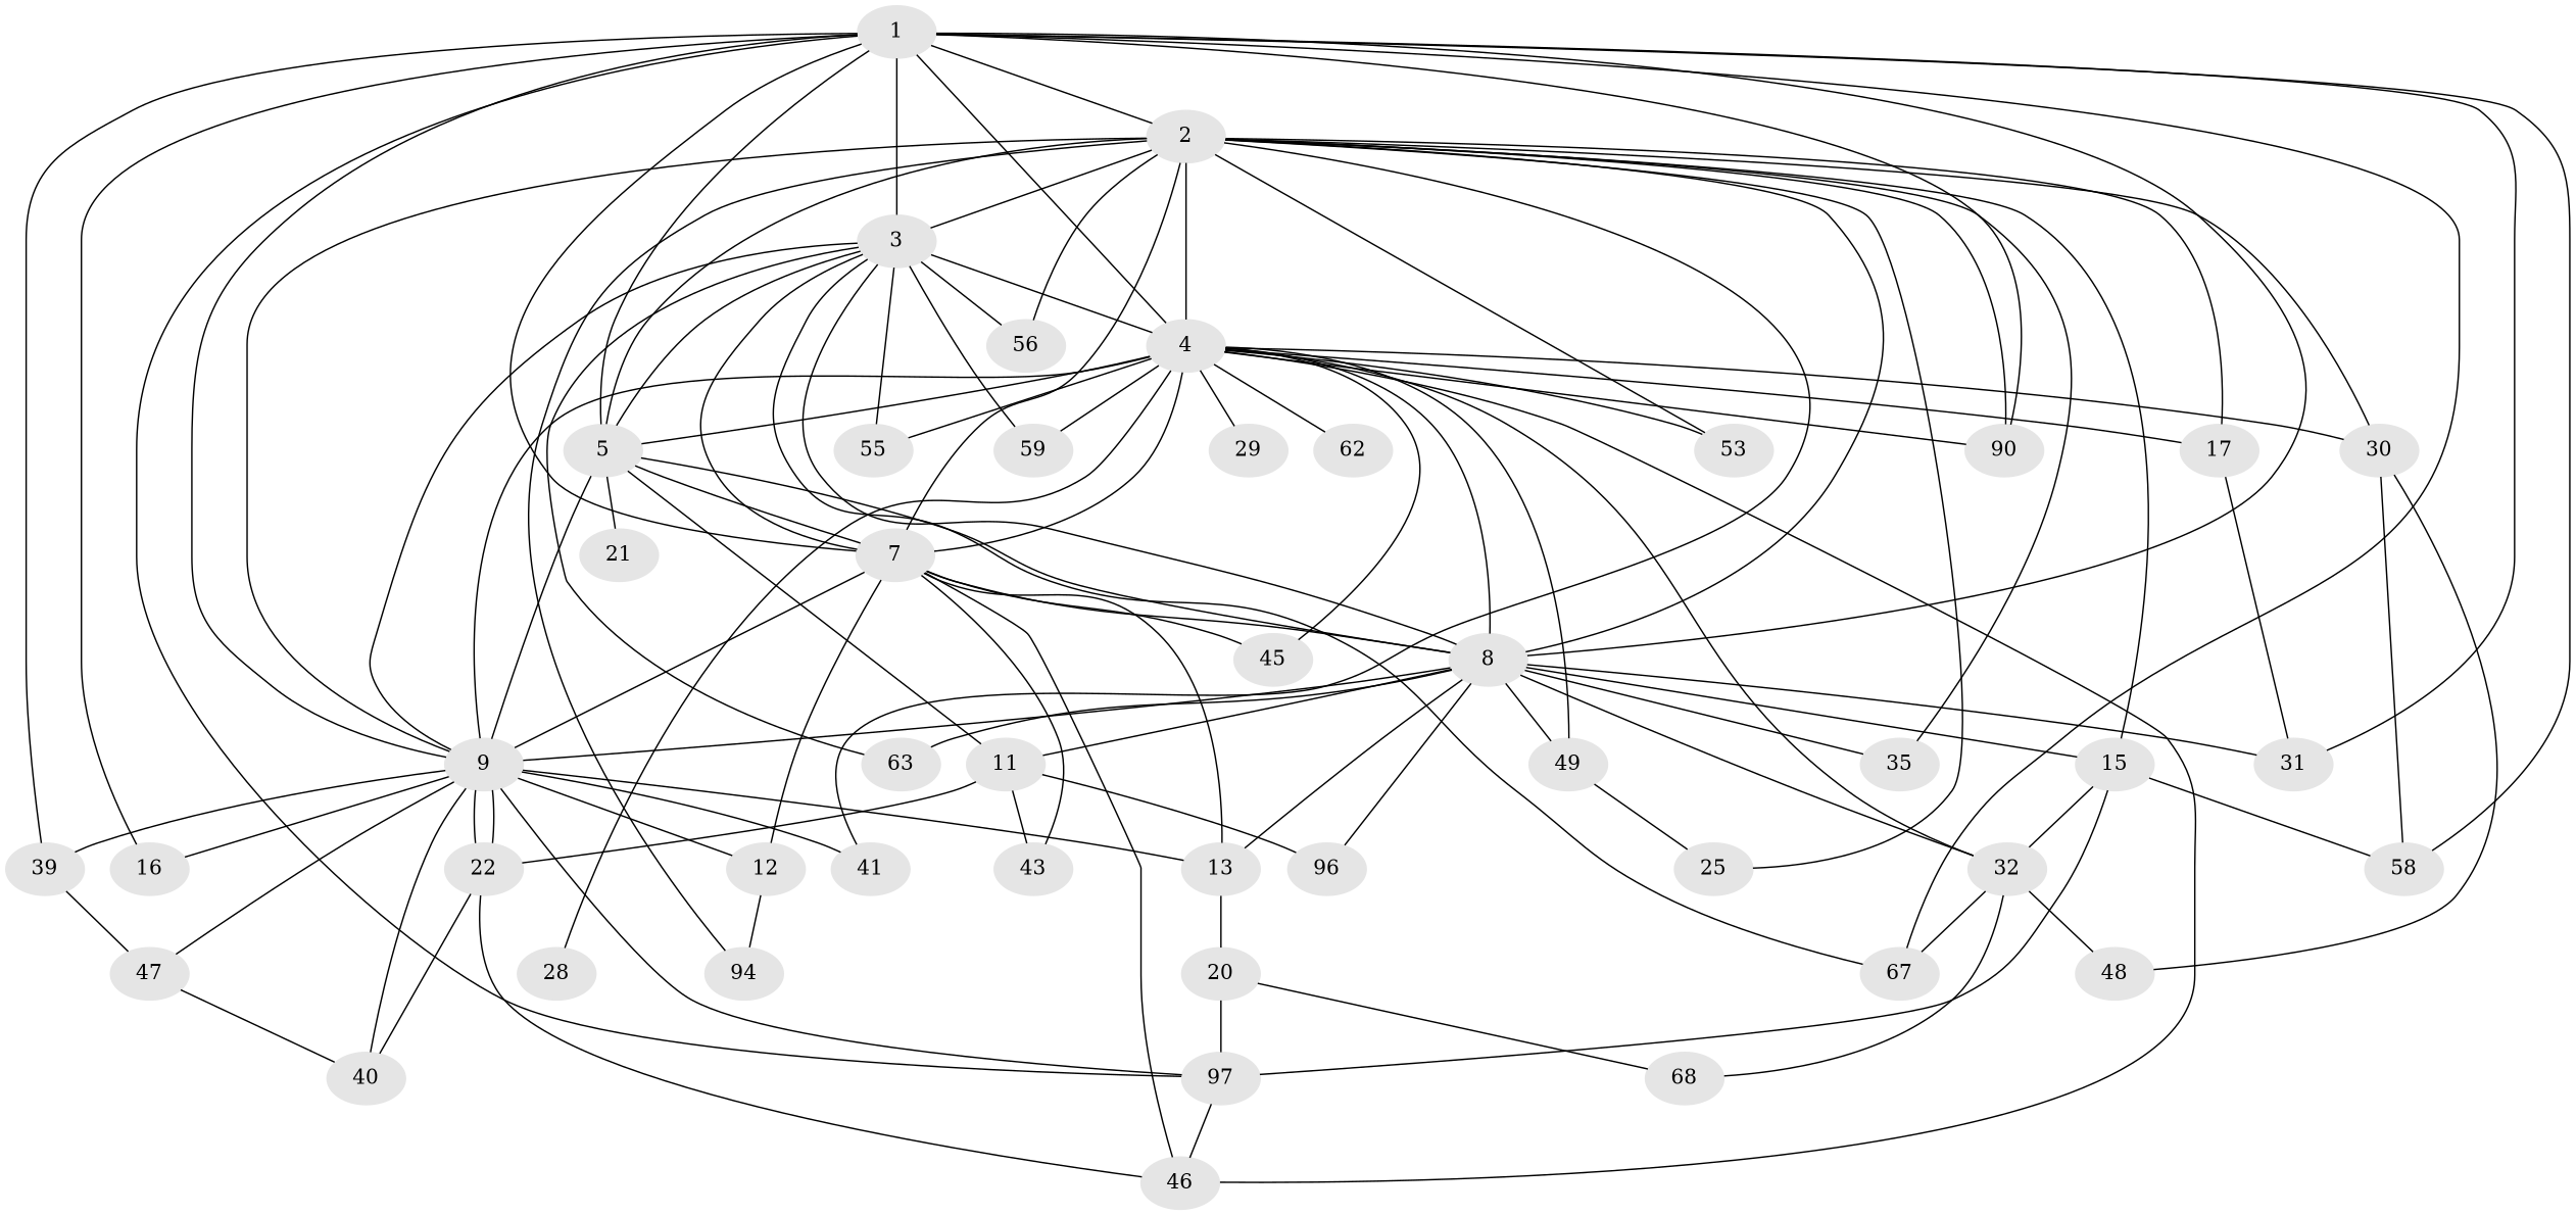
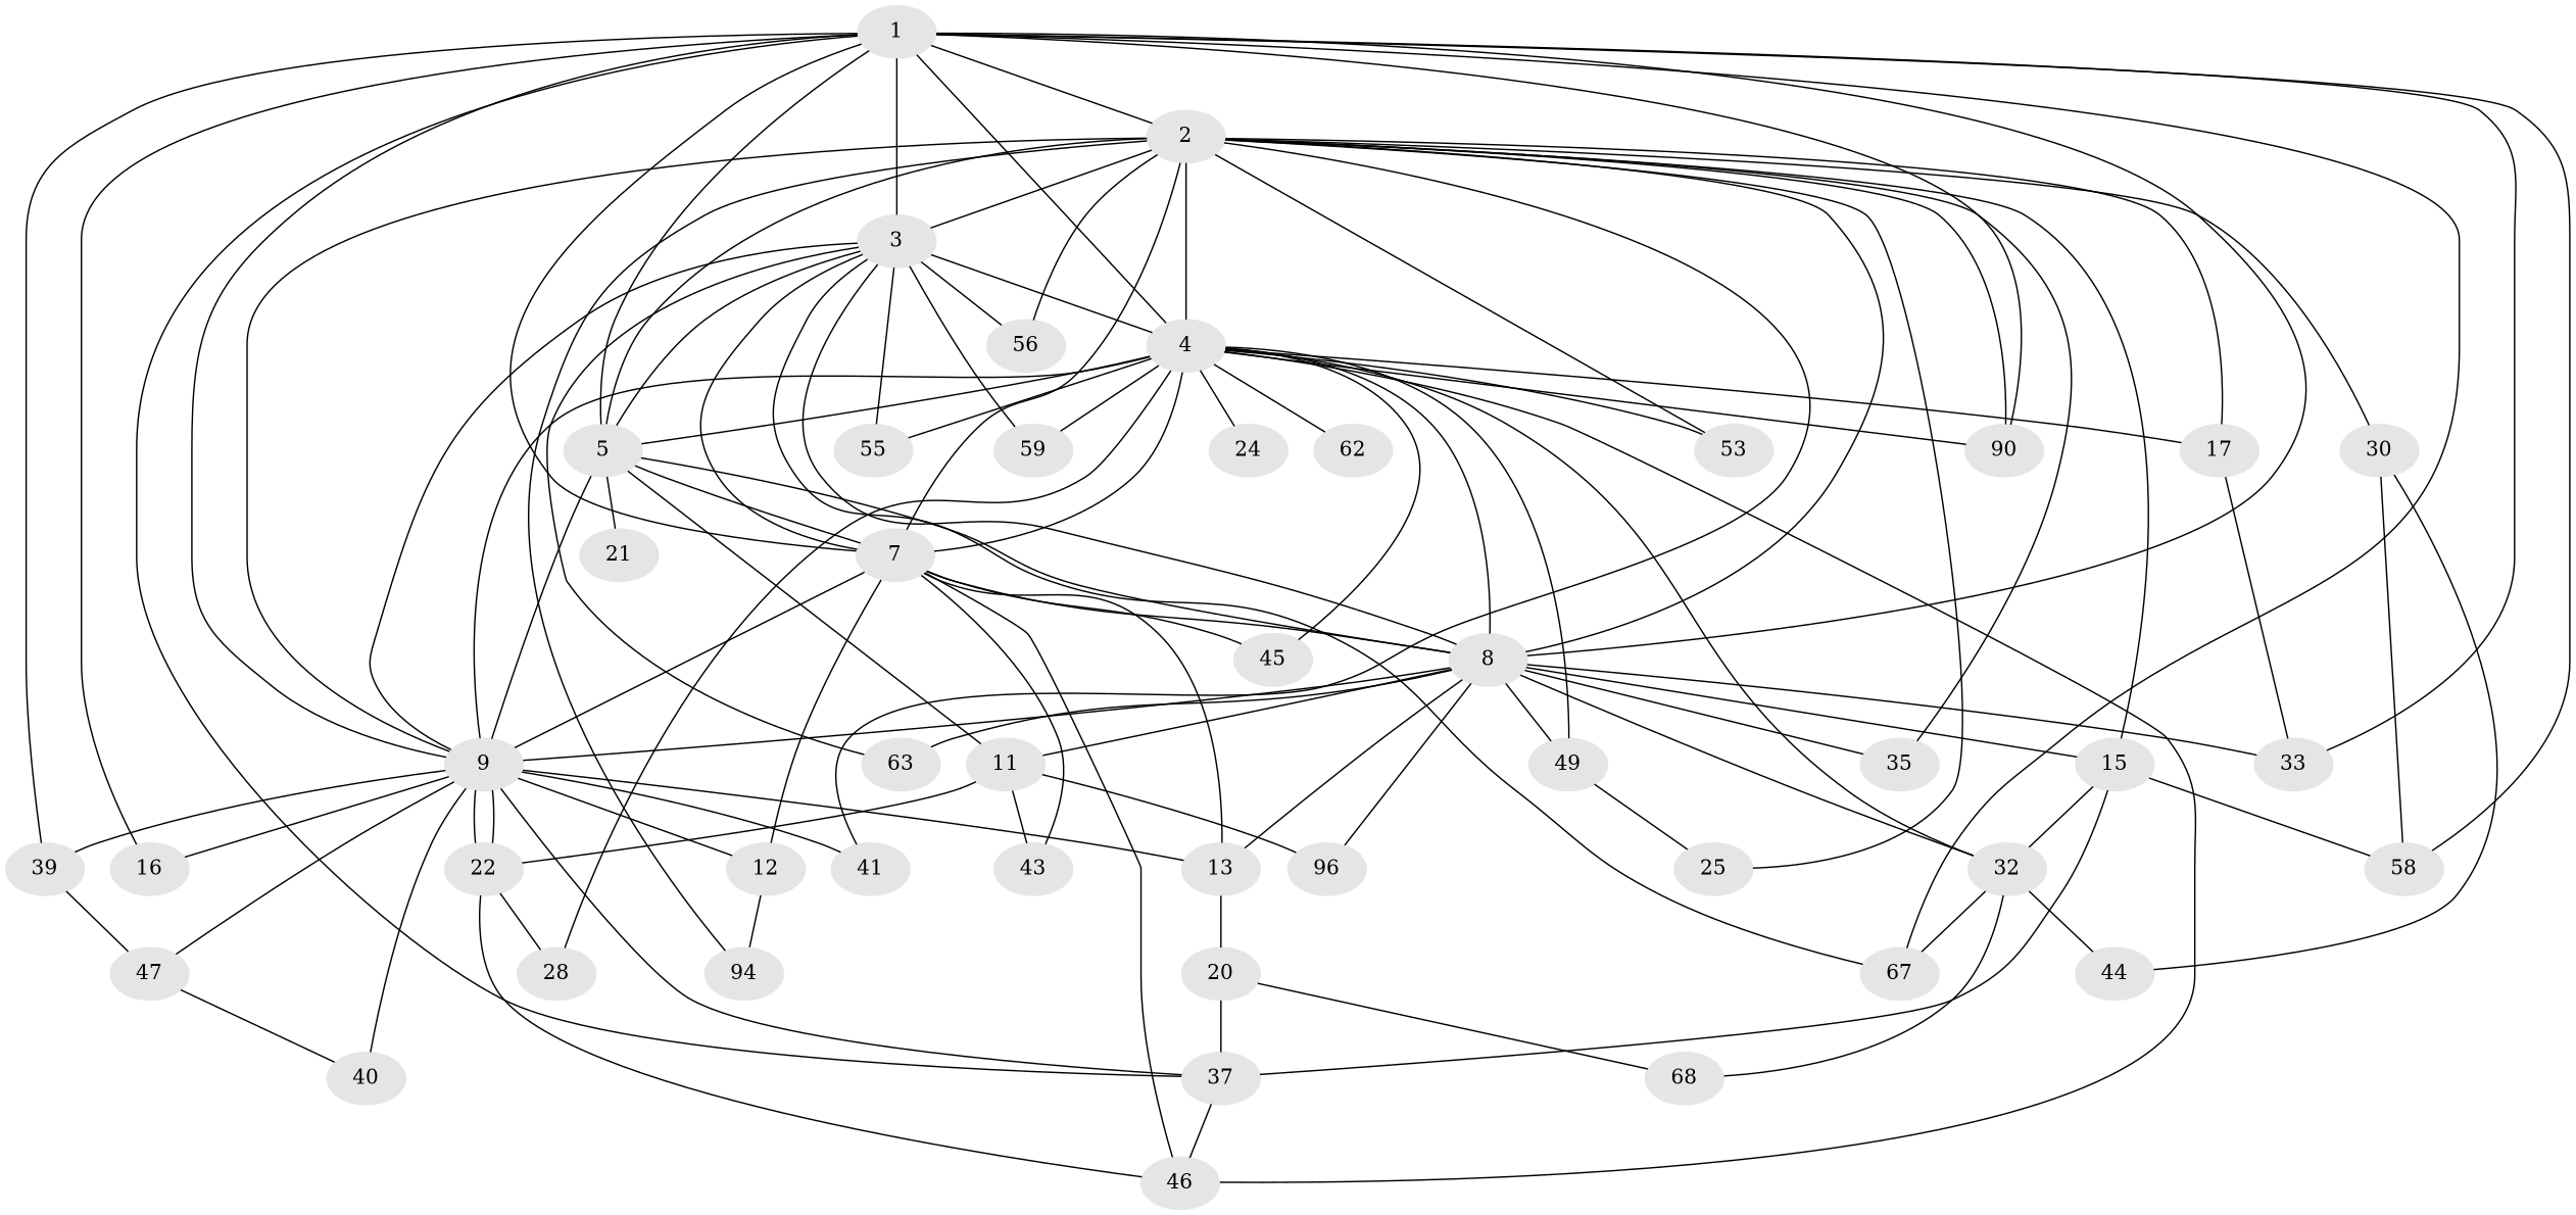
  graph {
    node [color=gray90 style=filled]
    1 [super="+26"]
    2 [super="+6"]
    3 [super="+34"]
    4 [super="+10"]
    5 [super="+42"]
    7 [super="+29"]
    8 [super="+59"]
    9 [super="+66"]
    16 [super="+27"]
-   31 [super="+38"]
-   37 [super="+51" label=97]
+   31 [super="+38" label=33]
+   37 [super="+51"]
    39
    n13 [label=90 super="+57"]
    58 [super="+61"]
    67 [super="+70"]
    15 [super="+69"]
    17
    25
    30 [super="+65"]
    35
    41
    n22 [label=94]
    53
    56
    n25 [label=59]
    55
    63
-   24 [super="+60" label=29]
+   24 [super="+60"]
    28
    32 [super="+33"]
    45
    46 [super="+54"]
    49
    62
    11
    21
    12
    13 [super="+19"]
    43
    n40 [label=96]
    22 [super="+72"]
    40
    47
-   48
+   48 [label=44]
    68
    20 [super="+71"]
    1 -- 2 [weight=2]
    1 -- 3 [weight=2]
    1 -- 4 [weight=2]
    1 -- 5 [weight=2]
    1 -- 7 [weight=2]
    1 -- 8
    1 -- 9
    1 -- 16
    1 -- 31
    1 -- 37
    1 -- 39
    1 -- n13
    1 -- 58
    1 -- 67
    2 -- 3 [weight=2]
    2 -- 4 [weight=4]
    2 -- 5 [weight=2]
    2 -- 7 [weight=2]
    2 -- 8 [weight=2]
    2 -- 9 [weight=2]
    2 -- n13
    2 -- 15
    2 -- 17
    2 -- 25
    2 -- 30 [weight=2]
    2 -- 35
    2 -- 41
    2 -- n22
    2 -- 53
    2 -- 56
    3 -- 4 [weight=2]
    3 -- 5
    3 -- 7
    3 -- 8
    3 -- 9
    3 -- 67
    3 -- 56
    3 -- n25
    3 -- 55
    3 -- 63
    4 -- 5 [weight=2]
    4 -- 7 [weight=2]
    4 -- 8 [weight=2]
    4 -- 9 [weight=3]
    4 -- n13
    4 -- 17
-   4 -- 30
    4 -- 53
    4 -- n25
    4 -- 55
    4 -- 24 [weight=2]
    4 -- 28
    4 -- 32
    4 -- 45
    4 -- 46
    4 -- 49
    4 -- 62
    5 -- 7
    5 -- 8
    5 -- 9
    5 -- 11
    5 -- 21
    7 -- 8
    7 -- 9
    7 -- 45
    7 -- 46
    7 -- 12 [weight=2]
    7 -- 13
    7 -- 43
    8 -- 9 [weight=2]
    8 -- 31
    8 -- 15
    8 -- 35
    8 -- 63
    8 -- 32
    8 -- 49
    8 -- 11
    8 -- 13
    8 -- n40
    9 -- 16 [weight=2]
    9 -- 37
    9 -- 39
    9 -- 41
    9 -- 12
    9 -- 13
    9 -- 22
    9 -- 22
    9 -- 40
    9 -- 47
    37 -- 46
    39 -- 47
    15 -- 37
    15 -- 58
    15 -- 32
    17 -- 31
    30 -- 58
    30 -- 48
    32 -- 67
    32 -- 48
    32 -- 68
    49 -- 25
    11 -- 43
    11 -- n40
    11 -- 22
    12 -- n22
    13 -- 20
-   22 -- 40
+   22 -- 28
    22 -- 46
    47 -- 40
    20 -- 37
    20 -- 68
  }
